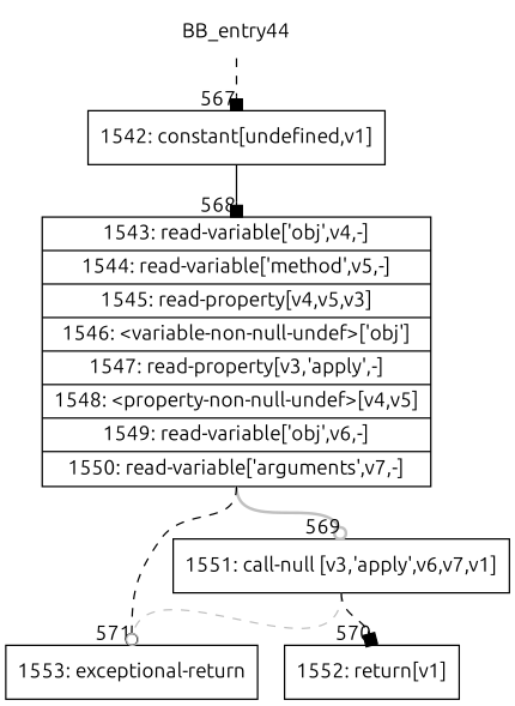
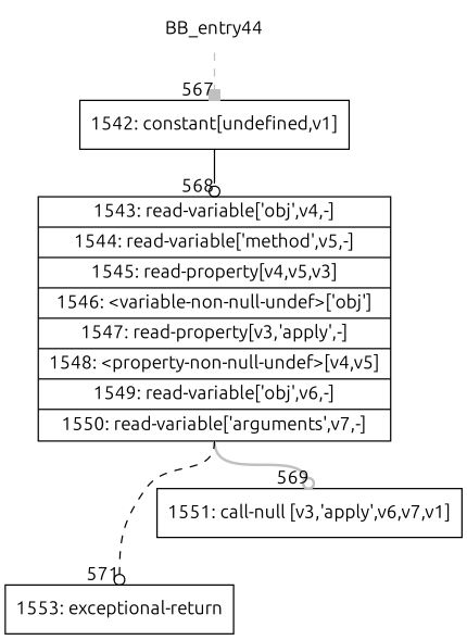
  digraph {
    fontname=Ubuntu
    rankdir=TD
    node [fontname=Ubuntu shape=record]
    edge [arrowhead=box fontname=Ubuntu headport=n style=dashed tailport=s]
    n1 [label=BB_entry44 shape=none]
    n2 [label="{1542: constant[undefined,v1]}"]
    n3 [label="{1543: read-variable['obj',v4,-]|1544: read-variable['method',v5,-]|1545: read-property[v4,v5,v3]|1546: \<variable-non-null-undef\>['obj']|1547: read-property[v3,'apply',-]|1548: \<property-non-null-undef\>[v4,v5]|1549: read-variable['obj',v6,-]|1550: read-variable['arguments',v7,-]}"]
    n4 [label="{1551: call-null [v3,'apply',v6,v7,v1]}"]
    n5 [label="{1553: exceptional-return}"]
-   n6 [label="{1552: return[v1]}"]
-   n1 -> n2 [headlabel="    567"]
-   n2 -> n3 [headlabel="      568" style=solid]
+   n1 -> n2 [headlabel="    567" color=gray]
+   n2 -> n3 [arrowhead=odot headlabel="      568" style=solid]
    n3 -> n4 [arrowhead=odot color=gray headlabel="      569" style=bold]
    n3 -> n5 [arrowhead=odot color=black headlabel="      571"]
-   n4 -> n5 [arrowhead=odot color=gray]
-   n4 -> n6 [headlabel="      570"]
  }
